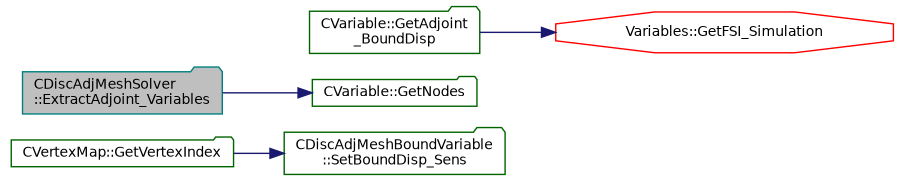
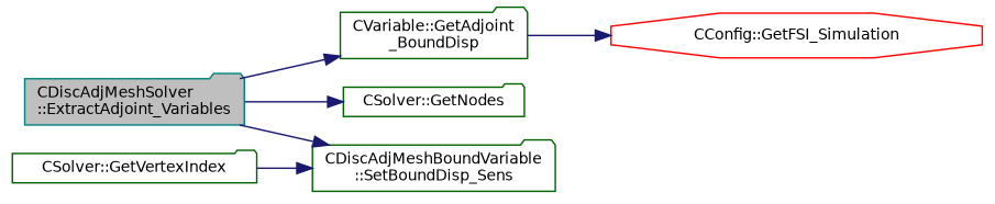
  digraph {
    rankdir=LR
    node [color=darkgreen fillcolor=white fontname=Helvetica fontsize=10 shape=folder style=filled]
    edge [color=midnightblue fontname=Helvetica fontsize=10 labelfontname=Helvetica labelfontsize=10 style=solid]
    n1 [color=teal fillcolor=grey75 fontcolor=black height=0.2 label="CDiscAdjMeshSolver\l::ExtractAdjoint_Variables" width=0.4]
    n2 [height=0.2 label="CVariable::GetAdjoint\l_BoundDisp" width=0.4]
-   n3 [height=0.2 label="CVariable::GetNodes" width=0.4]
+   n3 [height=0.2 label="CSolver::GetNodes" width=0.4]
    n4 [height=0.2 label="CDiscAdjMeshBoundVariable\l::SetBoundDisp_Sens" width=0.4]
-   n5 [color=red height=0.2 label="Variables::GetFSI_Simulation" shape=octagon width=0.4]
-   n6 [height=0.2 label="CVertexMap::GetVertexIndex" width=0.4]
+   n5 [color=red height=0.2 label="CConfig::GetFSI_Simulation" shape=octagon width=0.4]
+   n6 [height=0.2 label="CSolver::GetVertexIndex" width=0.4]
+   n1 -> n2
    n1 -> n3
+   n1 -> n4
    n2 -> n5
    n6 -> n4
  }
